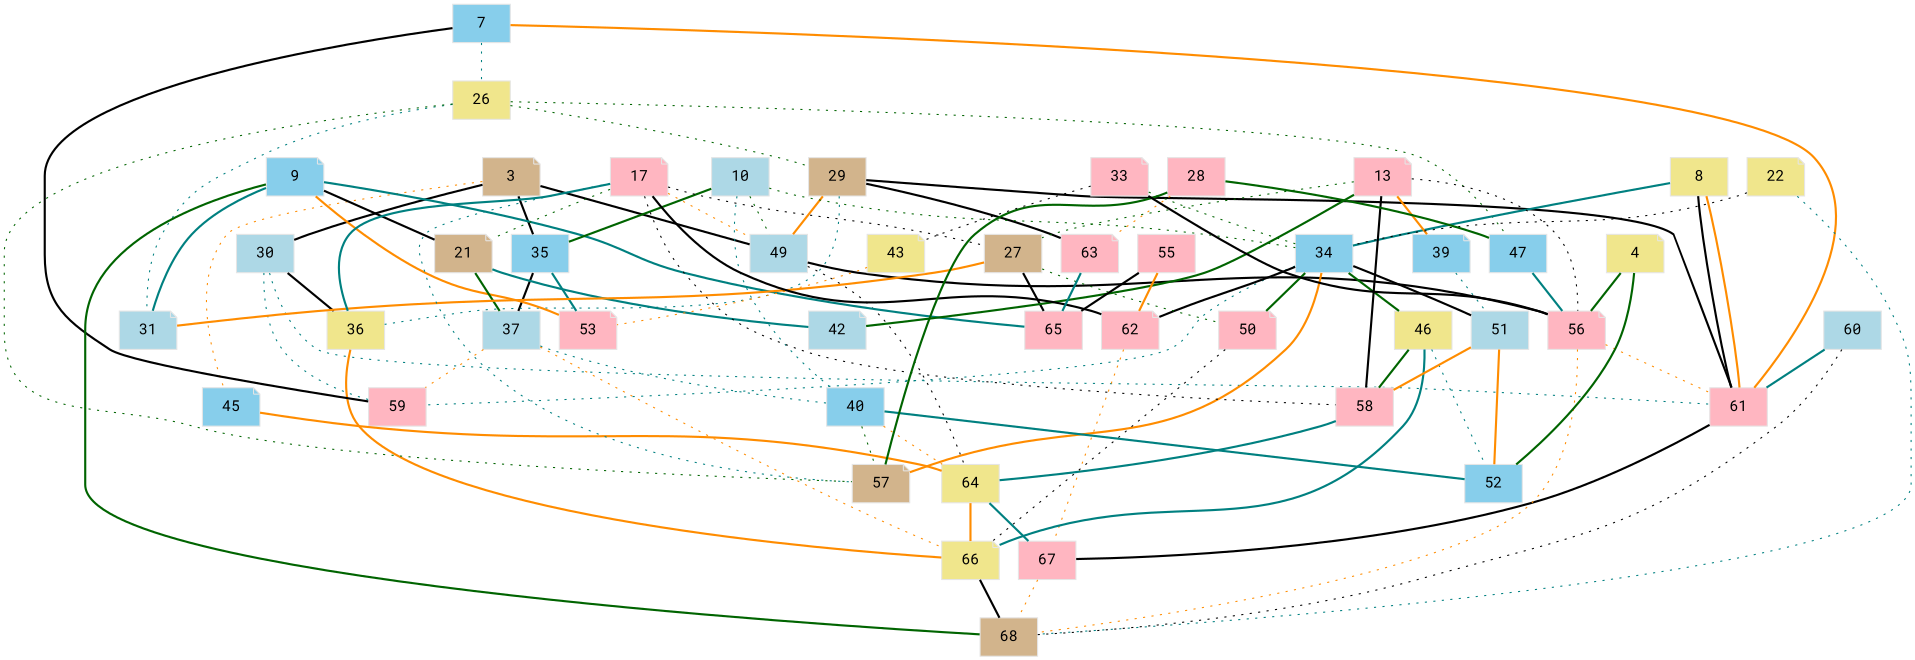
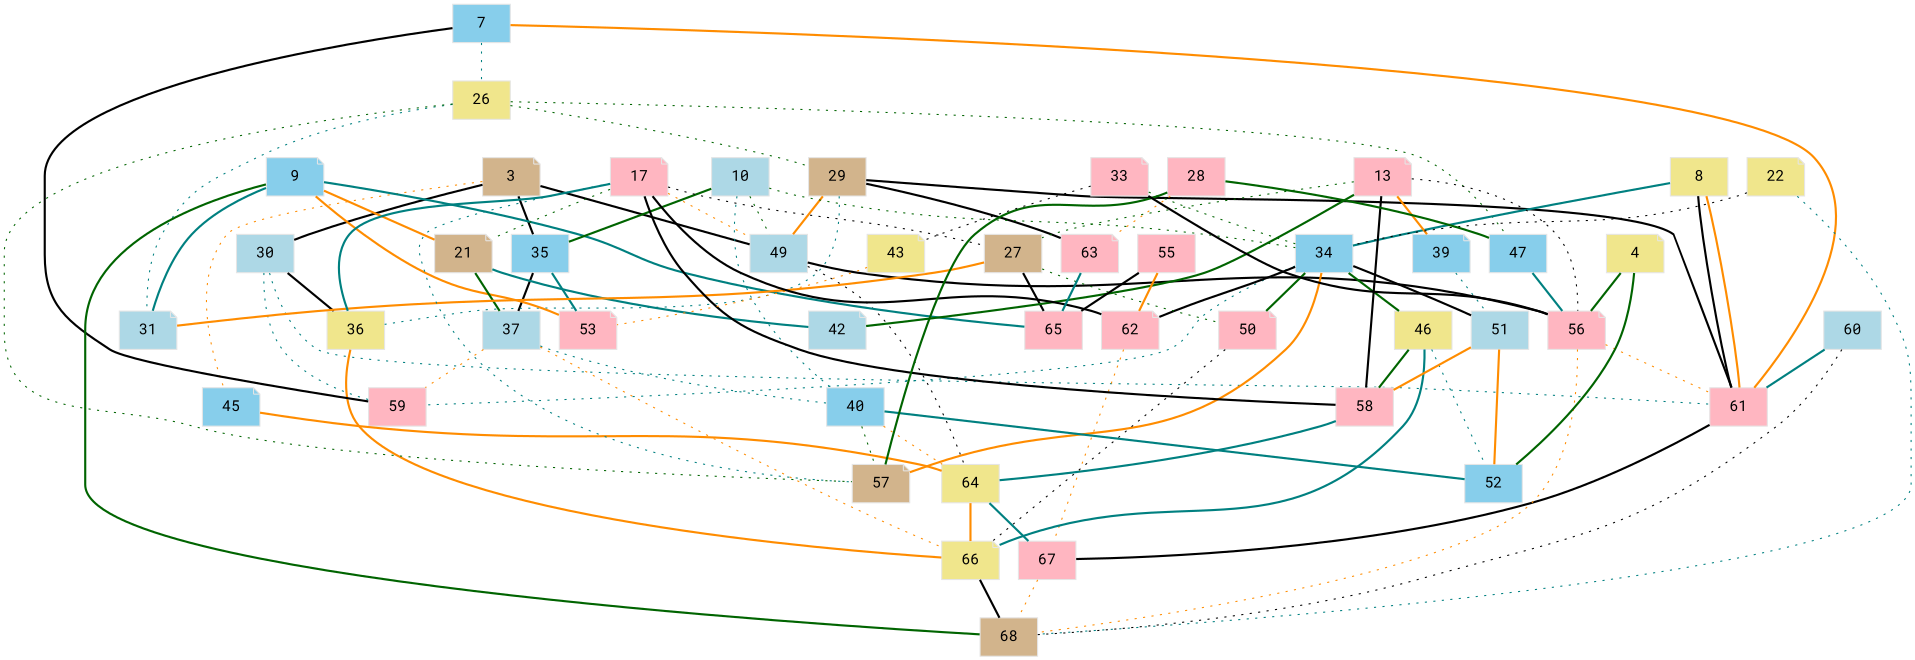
  graph {
    fontname="Roboto Mono"
    node [color=gray90 fillcolor=lightpink fontname="Roboto Mono" shape=box style=filled]
    edge [color=black fontname="Roboto Mono" style=bold]
    3 [fillcolor=tan shape=note]
    30 [fillcolor=lightblue]
    35 [fillcolor=skyblue]
    45 [fillcolor=skyblue shape=note]
    49 [fillcolor=lightblue super="+12"]
    59
    61 [super="+6"]
    36 [fillcolor=khaki]
    53 [shape=note]
    37 [fillcolor=lightblue super="+16"]
    64 [fillcolor=khaki super="+32"]
    56 [shape=note super="+44+41"]
    4 [fillcolor=khaki shape=note]
    52 [fillcolor=skyblue]
    68 [fillcolor=tan super="+15+19"]
    7 [fillcolor=skyblue]
    26 [fillcolor=khaki]
    31 [fillcolor=lightblue shape=note]
    57 [fillcolor=tan shape=note super="+25"]
    29 [fillcolor=tan]
    47 [fillcolor=skyblue]
    67 [super="+54"]
    34 [fillcolor=skyblue super="+24"]
    62 [shape=note super="+48"]
    50 [shape=note]
    46 [fillcolor=khaki]
    51 [fillcolor=lightblue super="+23"]
    8 [fillcolor=khaki]
    9 [fillcolor=skyblue shape=note]
    21 [fillcolor=tan shape=note]
    65 [super="+20"]
    42 [fillcolor=lightblue shape=note]
    10 [fillcolor=lightblue]
    40 [fillcolor=skyblue]
    27 [fillcolor=tan super="+18"]
    13 [shape=note]
    39 [fillcolor=skyblue shape=note]
    58 [super="+38"]
    17 [shape=note super="+2"]
    66 [fillcolor=khaki shape=note super="+11+14"]
    22 [fillcolor=khaki shape=note]
    63 [shape=note]
    28
    33 [shape=note]
    43 [fillcolor=khaki shape=note]
    55
    60 [fillcolor=lightblue]
    3 -- 30
    3 -- 35
    3 -- 45 [color=darkorange style=dotted]
    3 -- 49
    30 -- 59 [color=teal style=dotted]
    30 -- 61 [color=teal style=dotted]
    30 -- 36
    35 -- 53 [color=teal]
    35 -- 37
    45 -- 64 [color=darkorange]
    49 -- 64 [style=dotted]
    49 -- 56 [weight=2]
    61 -- 67
    36 -- 66 [color=darkorange]
    37 -- 59 [color=darkorange style=dotted weight=2]
    37 -- 40 [color=teal style=dotted]
    37 -- 66 [color=darkorange style=dotted weight=2]
    64 -- 67 [color=teal weight=2]
    64 -- 66 [color=darkorange weight=2]
    56 -- 61 [color=darkorange style=dotted]
    56 -- 68 [color=darkorange style=dotted]
    4 -- 56 [color=darkgreen]
    4 -- 52 [color=darkgreen]
    7 -- 59
    7 -- 61 [color=darkorange]
    7 -- 26 [color=teal style=dotted]
    26 -- 31 [color=teal style=dotted]
    26 -- 57 [color=darkgreen style=dotted]
    26 -- 29 [color=darkgreen style=dotted]
    26 -- 47 [color=darkgreen style=dotted]
    29 -- 49 [color=darkorange]
    29 -- 61
    29 -- 36 [color=teal style=dotted]
    29 -- 63
    47 -- 56 [color=teal]
    67 -- 68 [color=darkorange style=dotted]
    34 -- 59 [color=teal style=dotted]
    34 -- 57 [color=darkorange weight=2]
    34 -- 62 [weight=3]
    34 -- 50 [color=darkgreen]
    34 -- 46 [color=darkgreen]
    34 -- 51 [weight=2]
    62 -- 67 [color=darkorange style=dotted]
    50 -- 66 [style=dotted]
    46 -- 52 [color=teal style=dotted]
    46 -- 58 [color=darkgreen]
    46 -- 66 [color=teal]
    51 -- 52 [color=darkorange]
    51 -- 58 [color=darkorange]
    8 -- 61
    8 -- 61 [color=darkorange]
    8 -- 34 [color=teal]
    9 -- 53 [color=darkorange]
    9 -- 68 [color=darkgreen weight=2]
    9 -- 31 [color=teal]
-   9 -- 21
+   9 -- 21 [color=darkorange]
    9 -- 65 [color=teal]
    21 -- 37 [color=darkgreen]
    21 -- 42 [color=teal]
    10 -- 35 [color=darkgreen]
    10 -- 49 [color=darkgreen style=dotted]
    10 -- 34 [color=darkgreen style=dotted]
    10 -- 40 [color=teal style=dotted]
    40 -- 64 [color=darkorange style=dotted]
    40 -- 52 [color=teal]
    40 -- 57 [color=darkgreen style=dotted]
    27 -- 31 [color=darkorange weight=2]
    27 -- 50 [color=darkgreen style=dotted]
    27 -- 65
    13 -- 56 [style=dotted weight=2]
    13 -- 42 [color=darkgreen]
    13 -- 27 [color=darkgreen style=dotted]
    13 -- 39 [color=darkorange]
    13 -- 58 [weight=2]
    39 -- 51 [color=teal style=dotted]
    58 -- 64 [color=teal]
    17 -- 49 [color=darkorange style=dotted]
    17 -- 36 [color=teal]
    17 -- 57 [color=teal style=dotted]
    17 -- 62
    17 -- 21 [color=darkgreen style=dotted]
    17 -- 27 [style=dotted]
-   17 -- 58 [style=dotted]
+   17 -- 58
    66 -- 68 [weight=2]
    22 -- 68 [color=teal style=dotted]
    22 -- 34 [style=dotted]
    63 -- 65 [color=teal weight=2]
    28 -- 57 [color=darkgreen]
    28 -- 47 [color=darkgreen]
    28 -- 63 [color=darkorange style=dotted]
    33 -- 56
    33 -- 34 [color=darkgreen style=dotted]
    33 -- 43 [style=dotted]
    43 -- 53 [color=darkorange style=dotted]
    55 -- 62 [color=darkorange]
    55 -- 65
    60 -- 61 [color=teal]
    60 -- 68 [style=dotted]
  }
